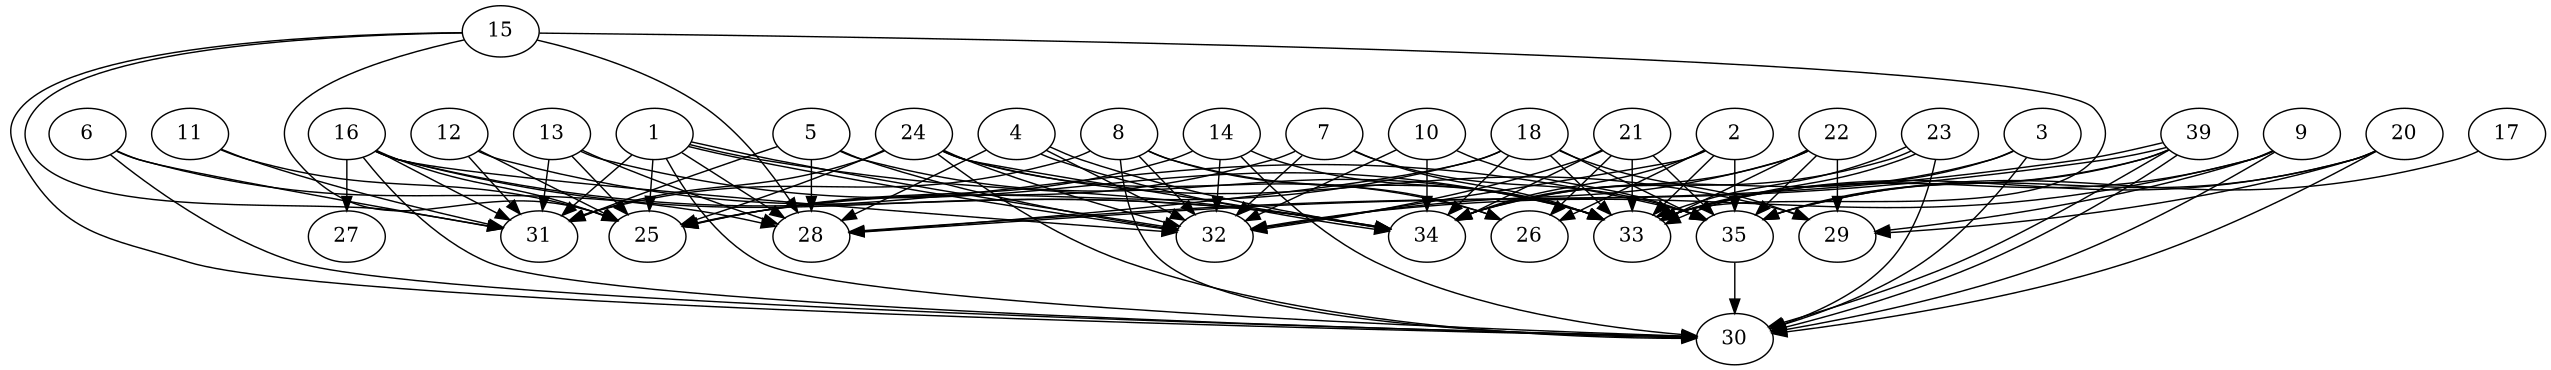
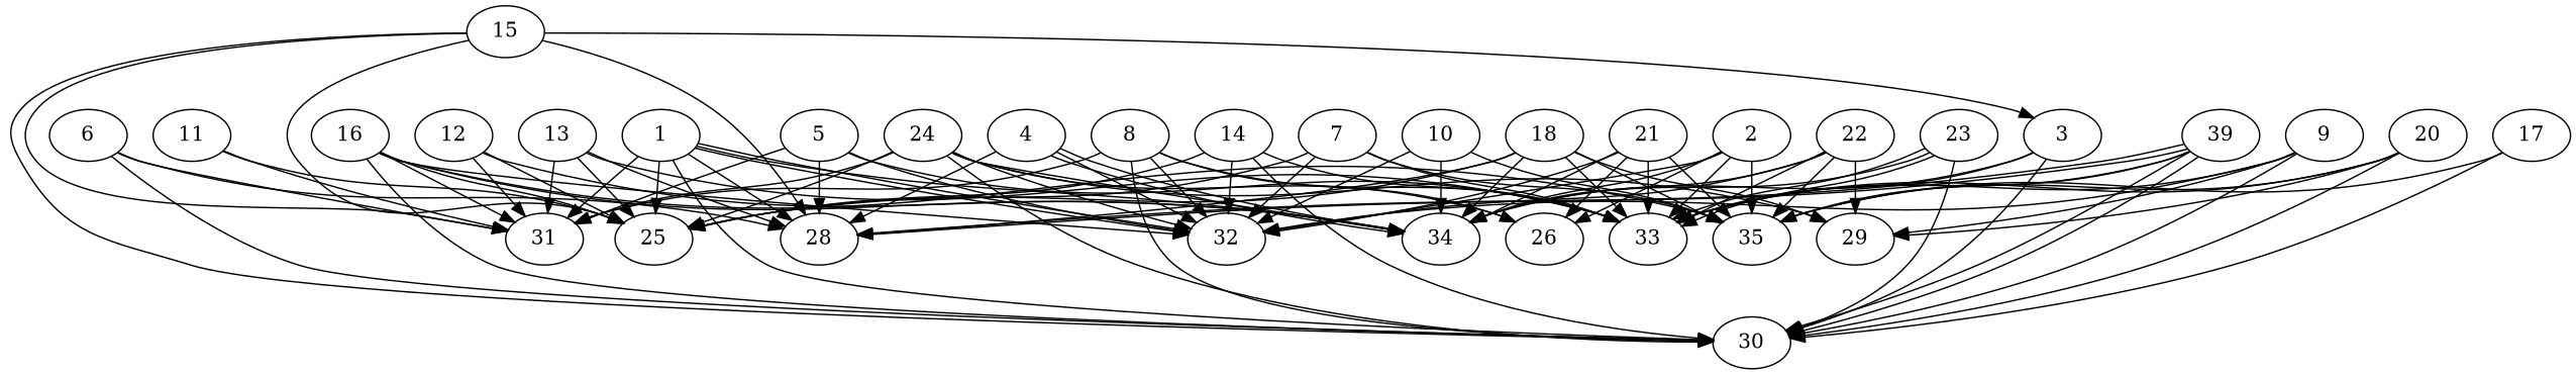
  digraph {
    node [alpha=0.04]
    1 [alpha=0.07 expect_size=44203008]
    25 [alpha=0.12 expect_size=15540224]
    28 [alpha=0.19 expect_size=15637504]
    30 [alpha=0.16 expect_size=45591552]
    31 [alpha=0.13 expect_size=24096768]
    32 [alpha=0.12 expect_size=35403776]
    34 [expect_size=28946432]
    2 [alpha=0.09 expect_size=39054336]
    26 [alpha=0.16 expect_size=34588672]
    33 [alpha=0.01 expect_size=18950144]
    35 [expect_size=8113152]
    3 [alpha=0.03 expect_size=12265472]
    4 [expect_size=42335232]
    5 [alpha=0.15 expect_size=38083584]
    6 [alpha=0.07 expect_size=11816960]
    7 [alpha=0.15 expect_size=35340288]
    8 [alpha=0.00 expect_size=29561856]
    9 [alpha=0.16 expect_size=22904832]
    29 [alpha=0.13 expect_size=13740032]
    10 [alpha=0.09 expect_size=26461184]
    11 [alpha=0.08 expect_size=38627328]
    12 [alpha=0.09 expect_size=8418304]
    13 [alpha=0.19 expect_size=29557760]
    14 [alpha=0.08 expect_size=37352448]
    15 [alpha=0.08 expect_size=46884864]
    16 [alpha=0.01 expect_size=35447808]
-   27 [alpha=0.12 expect_size=37967872]
    17 [alpha=0.11 expect_size=52306944]
    18 [alpha=0.19 expect_size=39595008]
    n30 [alpha=0.14 expect_size=39599104 label=39]
    20 [alpha=0.11 expect_size=30819328]
    21 [alpha=0.05 expect_size=51813376]
    22 [alpha=0.13 expect_size=24250368]
    23 [expect_size=46213120]
    24 [alpha=0.11 expect_size=43199488]
    1 -> 25
    1 -> 28
    1 -> 30
    1 -> 31
    1 -> 32
    1 -> 32
    1 -> 34
    2 -> 32
    2 -> 34
    2 -> 26
    2 -> 33
    2 -> 35
    3 -> 30
    3 -> 34
    3 -> 33
    4 -> 28
    4 -> 32
    4 -> 34
    4 -> 34
    5 -> 28
    5 -> 31
    5 -> 32
    5 -> 33
    6 -> 28
    6 -> 30
    6 -> 31
    7 -> 25
    7 -> 32
    7 -> 33
    7 -> 35
    8 -> 30
    8 -> 31
    8 -> 32
    8 -> 26
    8 -> 33
    9 -> 30
    9 -> 32
    9 -> 33
    9 -> 29
    10 -> 32
    10 -> 34
    10 -> 35
    11 -> 25
    11 -> 31
    12 -> 25
    12 -> 31
    12 -> 34
    13 -> 25
    13 -> 28
    13 -> 31
    13 -> 33
    14 -> 25
    14 -> 30
    14 -> 32
    14 -> 33
    15 -> 25
    15 -> 28
    15 -> 30
    15 -> 31
-   15 -> 33
+   15 -> 3
    16 -> 25
    16 -> 30
    16 -> 31
    16 -> 32
    16 -> 34
    16 -> 35
-   16 -> 27
-   35 -> 30
+   17 -> 30
    17 -> 35
    18 -> 25
    18 -> 28
    18 -> 34
    18 -> 33
    18 -> 35
    18 -> 29
    n30 -> 28
    n30 -> 28
    n30 -> 30
    n30 -> 30
    n30 -> 33
    n30 -> 35
    20 -> 30
    20 -> 33
    20 -> 35
    20 -> 29
    21 -> 32
    21 -> 34
    21 -> 26
    21 -> 33
    21 -> 35
    22 -> 32
    22 -> 34
    22 -> 33
    22 -> 35
    22 -> 29
    23 -> 30
    23 -> 34
    23 -> 33
    23 -> 33
    24 -> 25
    24 -> 30
    24 -> 31
    24 -> 32
    24 -> 34
    24 -> 26
    24 -> 29
  }
